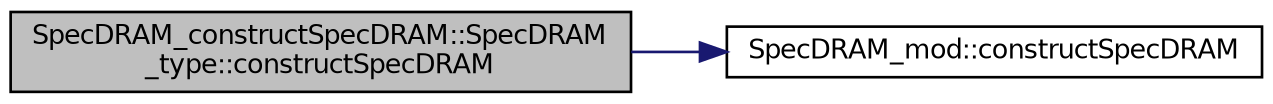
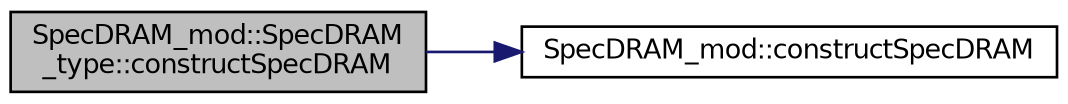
  digraph {
    rankdir=LR
    node [color=black fontname=Helvetica fontsize=10 shape=record style=filled]
-   n1 [fillcolor=grey75 fontcolor=black height=0.2 label="SpecDRAM_constructSpecDRAM::SpecDRAM\l_type::constructSpecDRAM" width=0.4]
+   n1 [fillcolor=grey75 fontcolor=black height=0.2 label="SpecDRAM_mod::SpecDRAM\l_type::constructSpecDRAM" width=0.4]
    n2 [fillcolor=white height=0.2 label="SpecDRAM_mod::constructSpecDRAM" width=0.4]
    n1 -> n2 [color=midnightblue fontname=Helvetica fontsize=10 labelfontname=Helvetica labelfontsize=10 style=solid]
  }
